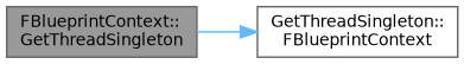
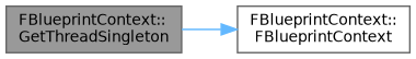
  digraph {
    rankdir=LR
    node [fontname=Helvetica fontsize=10 shape=box style=filled]
    n1 [color=gray40 fillcolor=grey60 fontcolor=black height=0.2 label="FBlueprintContext::\lGetThreadSingleton" width=0.4]
-   n2 [color=grey40 fillcolor=white height=0.2 label="GetThreadSingleton::\lFBlueprintContext" width=0.4]
+   n2 [color=grey40 fillcolor=white height=0.2 label="FBlueprintContext::\lFBlueprintContext" width=0.4]
    n1 -> n2 [color=steelblue1 fontname=Helvetica fontsize=10 labelfontname=Helvetica labelfontsize=10 style=solid]
  }
